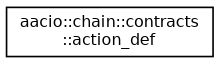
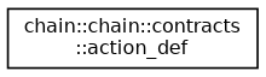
  digraph {
    rankdir=LR
-   n1 [color=black fillcolor=white fontname=Helvetica fontsize=10 height=0.2 label="aacio::chain::contracts\l::action_def" shape=record style=filled width=0.4]
+   n1 [color=black fillcolor=white fontname=Helvetica fontsize=10 height=0.2 label="chain::chain::contracts\l::action_def" shape=record style=filled width=0.4]
  }
